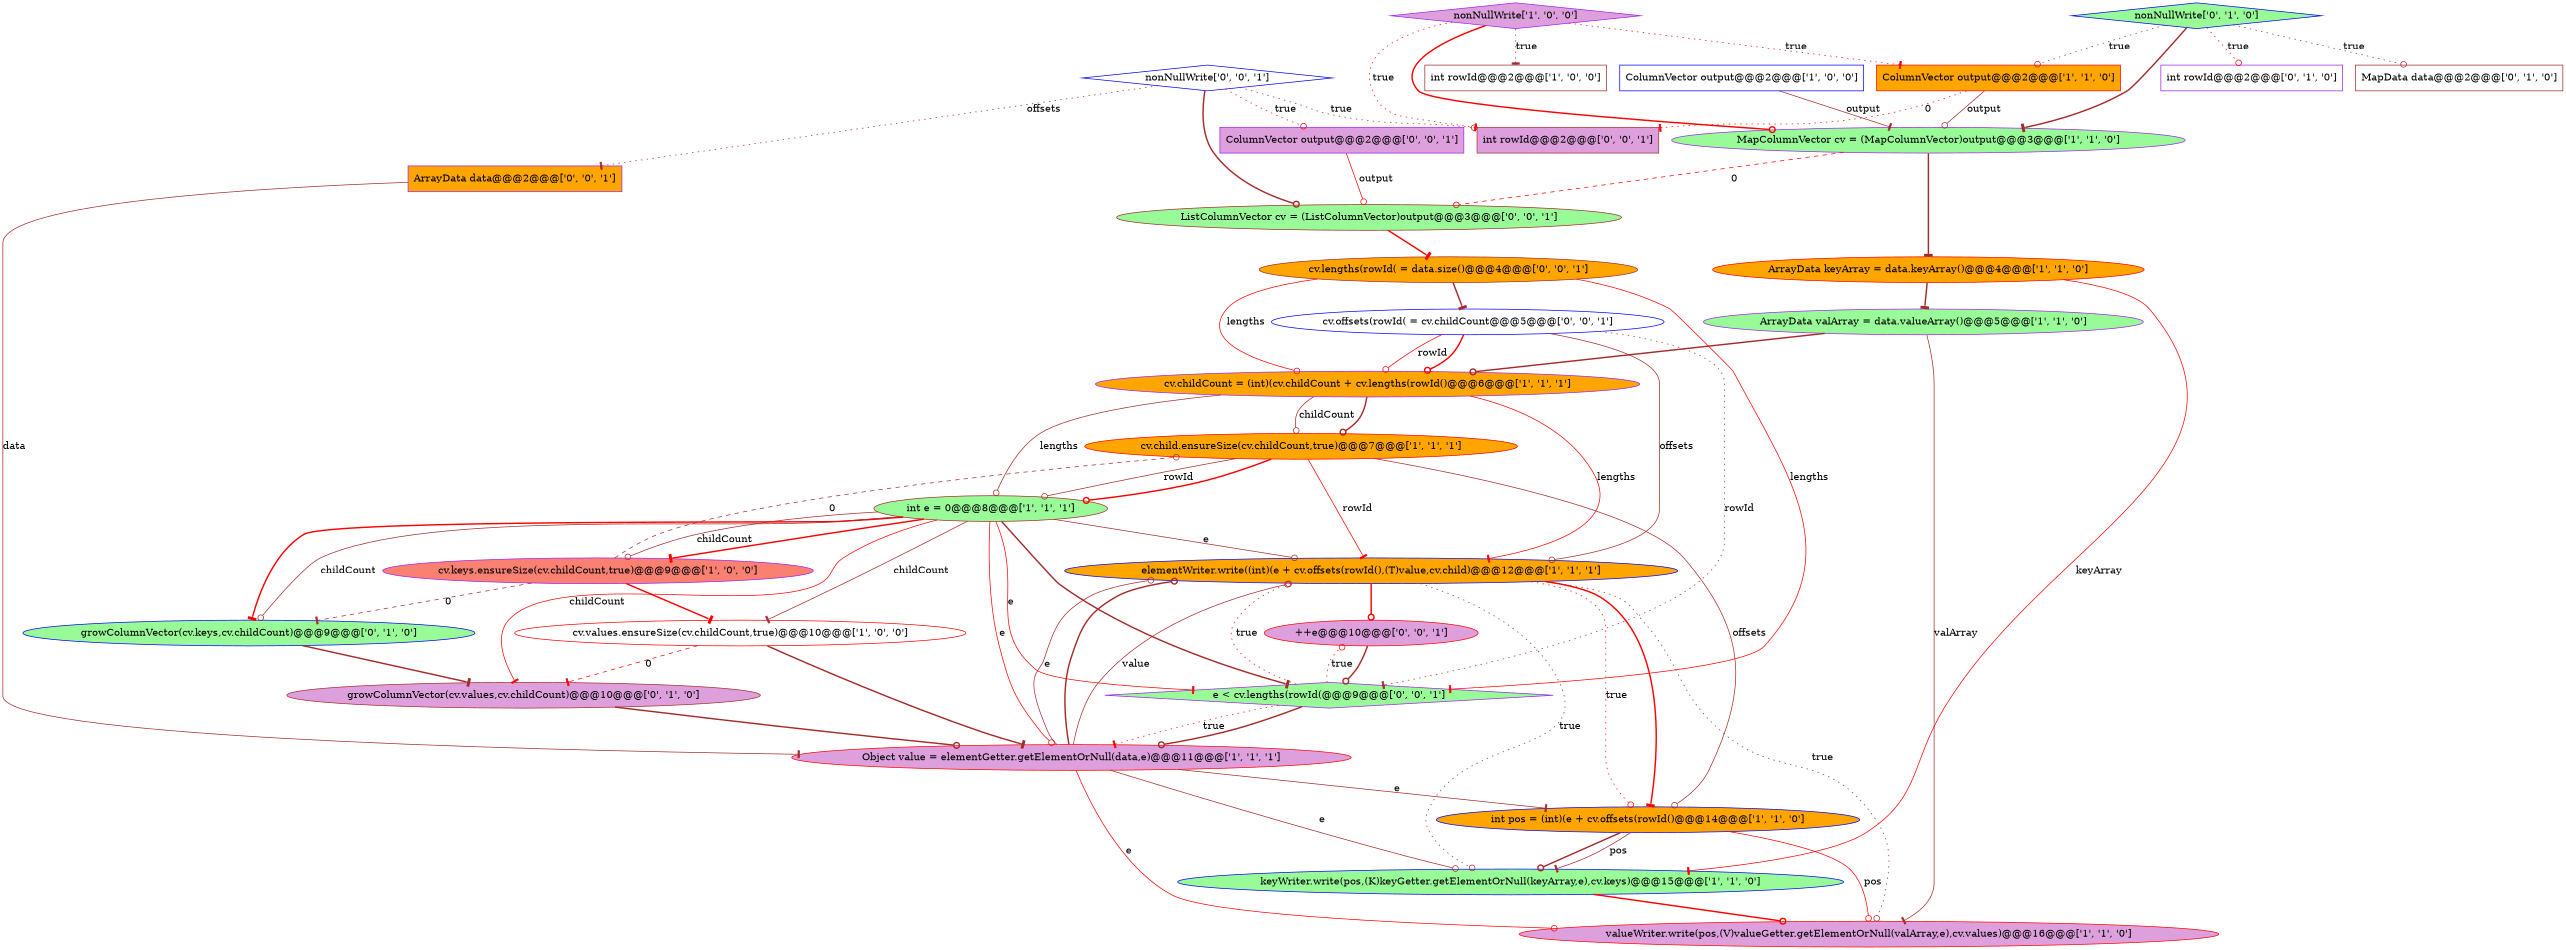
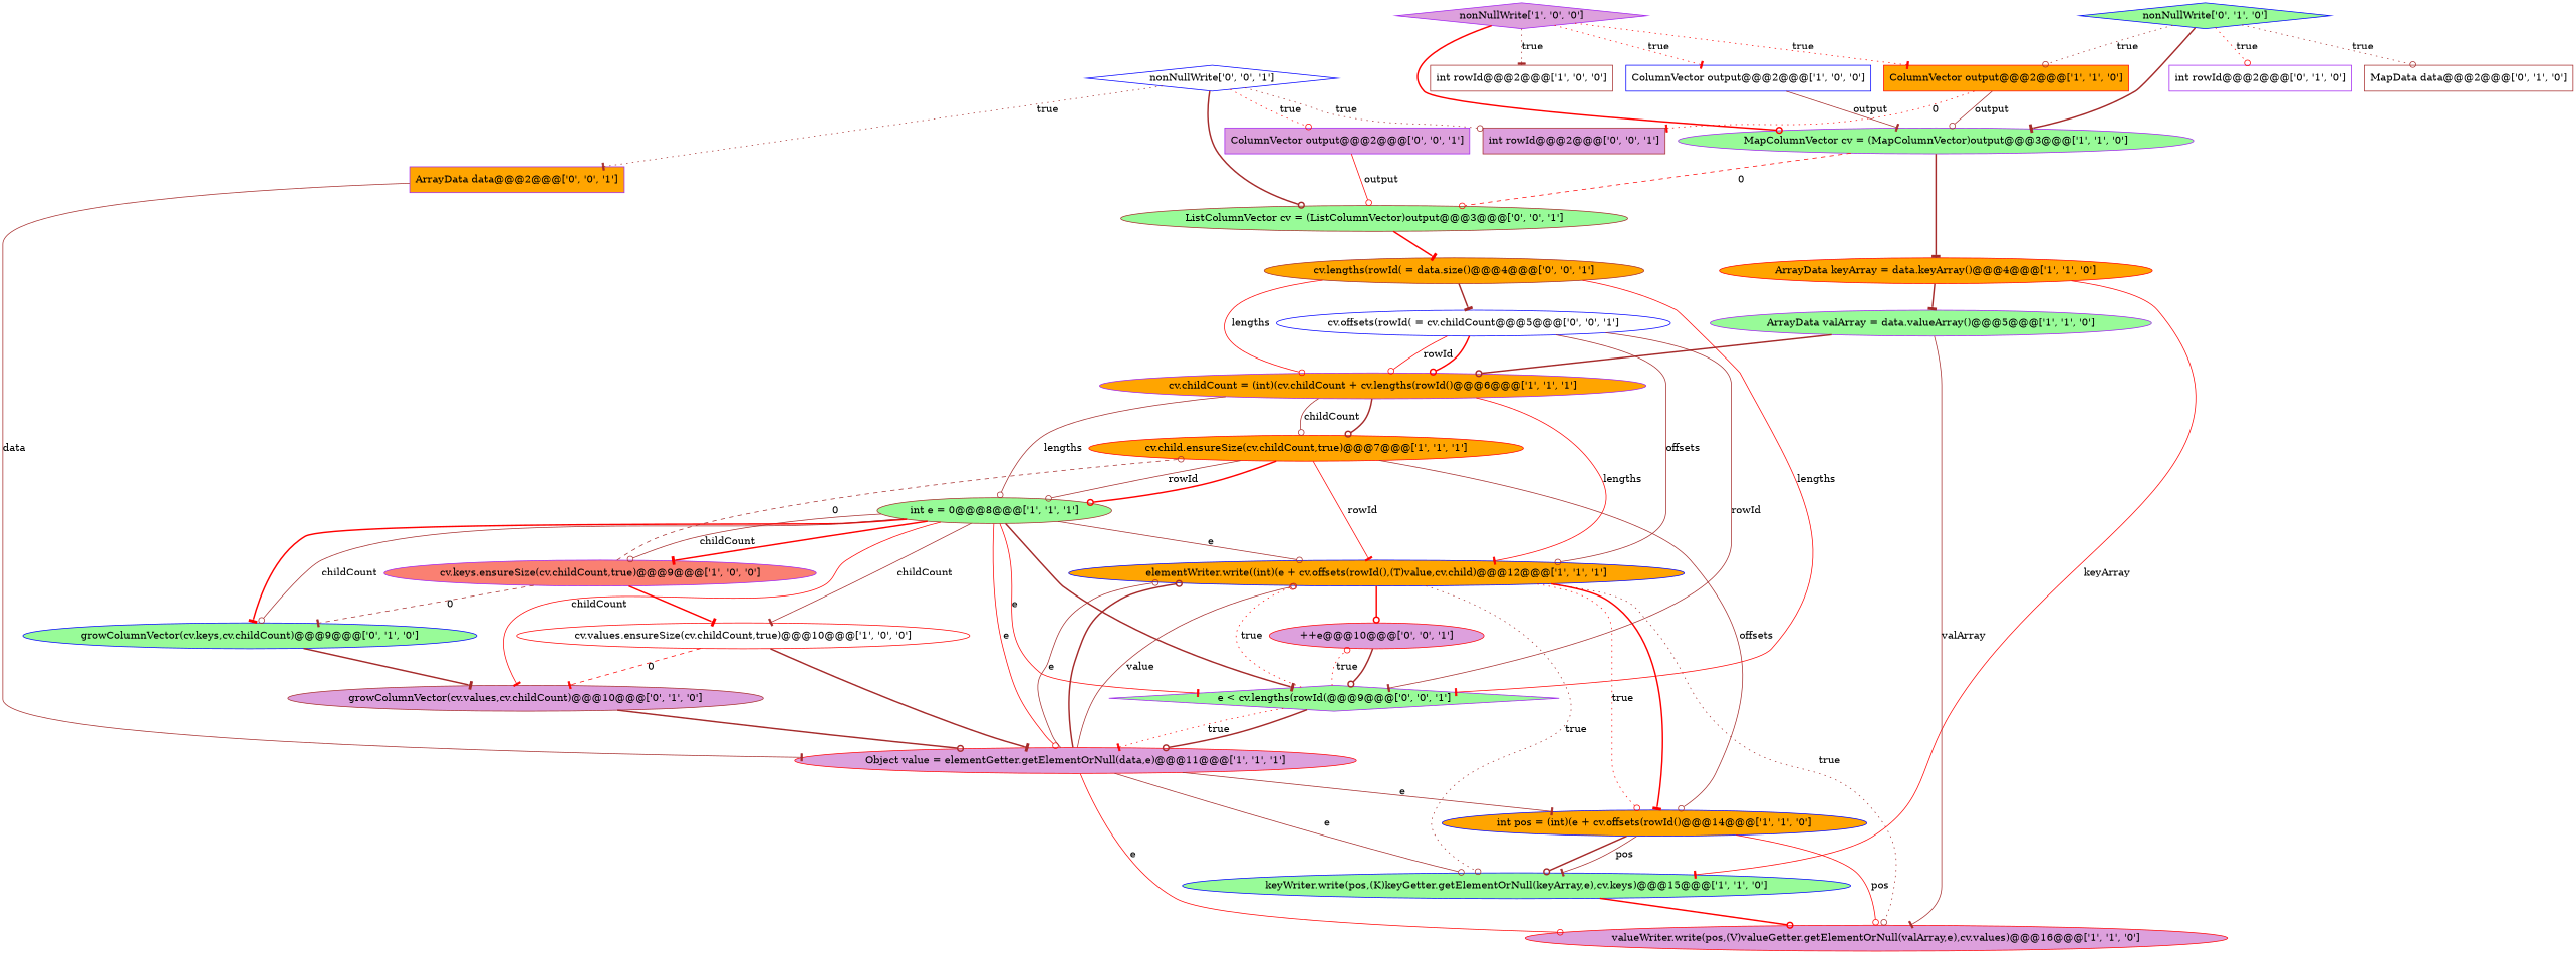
  digraph {
    node [color=purple fillcolor=orange shape=ellipse style=filled]
    edge [arrowhead=odot color=brown style=solid]
    n1 [color=blue label="elementWriter.write((int)(e + cv.offsets(rowId(),(T)value,cv.child)@@@12@@@['1', '1', '1']"]
    n2 [color=blue fillcolor=palegreen label="keyWriter.write(pos,(K)keyGetter.getElementOrNull(keyArray,e),cv.keys)@@@15@@@['1', '1', '0']"]
    n3 [color=red fillcolor=plum label="valueWriter.write(pos,(V)valueGetter.getElementOrNull(valArray,e),cv.values)@@@16@@@['1', '1', '0']"]
    n4 [color=blue label="int pos = (int)(e + cv.offsets(rowId()@@@14@@@['1', '1', '0']"]
    n5 [color=red fillcolor=plum label="++e@@@10@@@['0', '0', '1']"]
    n6 [color=blue fillcolor=white label="cv.offsets(rowId( = cv.childCount@@@5@@@['0', '0', '1']"]
    n7 [label="cv.childCount = (int)(cv.childCount + cv.lengths(rowId()@@@6@@@['1', '1', '1']"]
    n8 [fillcolor=palegreen label="e < cv.lengths(rowId(@@@9@@@['0', '0', '1']" shape=diamond]
    n9 [color=brown fillcolor=palegreen label="int e = 0@@@8@@@['1', '1', '1']"]
    n10 [color=red label="cv.child.ensureSize(cv.childCount,true)@@@7@@@['1', '1', '1']"]
    n11 [color=red fillcolor=plum label="Object value = elementGetter.getElementOrNull(data,e)@@@11@@@['1', '1', '1']"]
    n12 [color=red fillcolor=white label="cv.values.ensureSize(cv.childCount,true)@@@10@@@['1', '0', '0']"]
    n13 [fillcolor=salmon label="cv.keys.ensureSize(cv.childCount,true)@@@9@@@['1', '0', '0']"]
    n14 [color=blue fillcolor=palegreen label="growColumnVector(cv.keys,cv.childCount)@@@9@@@['0', '1', '0']"]
    n15 [color=brown fillcolor=plum label="growColumnVector(cv.values,cv.childCount)@@@10@@@['0', '1', '0']"]
    n16 [fillcolor=white label="int rowId@@@2@@@['0', '1', '0']" shape=box]
    n17 [color=brown fillcolor=white label="MapData data@@@2@@@['0', '1', '0']" shape=box]
    n18 [color=brown fillcolor=plum label="int rowId@@@2@@@['0', '0', '1']" shape=box]
    n19 [color=blue fillcolor=white label="nonNullWrite['0', '0', '1']" shape=diamond]
    n20 [fillcolor=plum label="ColumnVector output@@@2@@@['0', '0', '1']" shape=box]
    n21 [color=brown fillcolor=palegreen label="ListColumnVector cv = (ListColumnVector)output@@@3@@@['0', '0', '1']"]
    n22 [label="ArrayData data@@@2@@@['0', '0', '1']" shape=box]
    n23 [color=brown label="cv.lengths(rowId( = data.size()@@@4@@@['0', '0', '1']"]
    n24 [color=red label="ColumnVector output@@@2@@@['1', '1', '0']" shape=box]
    n25 [fillcolor=palegreen label="MapColumnVector cv = (MapColumnVector)output@@@3@@@['1', '1', '0']"]
    n26 [color=red label="ArrayData keyArray = data.keyArray()@@@4@@@['1', '1', '0']"]
    n27 [color=blue fillcolor=white label="ColumnVector output@@@2@@@['1', '0', '0']" shape=box]
    n28 [color=blue fillcolor=palegreen label="nonNullWrite['0', '1', '0']" shape=diamond]
    n29 [fillcolor=palegreen label="ArrayData valArray = data.valueArray()@@@5@@@['1', '1', '0']"]
    n30 [color=brown fillcolor=white label="int rowId@@@2@@@['1', '0', '0']" shape=box]
    n31 [fillcolor=plum label="nonNullWrite['1', '0', '0']" shape=diamond]
    n1 -> n2 [label=true style=dotted]
    n1 -> n3 [label=true style=dotted]
    n1 -> n4 [color=red label=true style=dotted]
    n1 -> n4 [arrowhead=tee color=red style=bold]
    n1 -> n5 [color=red style=bold]
    n2 -> n3 [color=red style=bold]
    n4 -> n2 [style=bold]
    n4 -> n2 [arrowhead=tee label=pos]
    n4 -> n3 [color=red label=pos]
    n5 -> n8 [style=bold]
    n6 -> n1 [label=offsets]
    n6 -> n7 [color=red label=rowId]
    n6 -> n7 [color=red style=bold]
-   n6 -> n8 [arrowhead=tee label=rowId style=dotted]
+   n6 -> n8 [arrowhead=tee label=rowId]
    n7 -> n1 [arrowhead=tee color=red label=lengths]
    n7 -> n9 [label=lengths]
    n7 -> n10 [style=bold]
    n7 -> n10 [label=childCount]
    n8 -> n1 [color=red label=true style=dotted]
    n8 -> n5 [color=red label=true style=dotted]
    n8 -> n11 [arrowhead=tee color=red label=true style=dotted]
    n8 -> n11 [style=bold]
    n9 -> n1 [label=e]
    n9 -> n8 [arrowhead=tee color=red label=e]
    n9 -> n8 [arrowhead=tee style=bold]
    n9 -> n11 [color=red label=e]
    n9 -> n12 [arrowhead=tee label=childCount]
    n9 -> n13 [arrowhead=tee color=red style=bold]
    n9 -> n13 [label=childCount]
    n9 -> n14 [arrowhead=tee color=red style=bold]
    n9 -> n14 [label=childCount]
    n9 -> n15 [arrowhead=tee color=red label=childCount]
    n10 -> n1 [arrowhead=tee color=red label=rowId]
    n10 -> n4 [label=offsets]
    n10 -> n9 [color=red style=bold]
    n10 -> n9 [label=rowId]
    n11 -> n1 [label=e]
    n11 -> n1 [style=bold]
    n11 -> n1 [label=value]
    n11 -> n2 [label=e]
    n11 -> n3 [color=red label=e]
    n11 -> n4 [arrowhead=tee label=e]
    n12 -> n11 [arrowhead=tee style=bold]
    n12 -> n15 [arrowhead=tee color=red label=0 style=dashed]
    n13 -> n10 [label=0 style=dashed]
    n13 -> n12 [arrowhead=tee color=red style=bold]
    n13 -> n14 [arrowhead=tee label=0 style=dashed]
    n14 -> n15 [arrowhead=tee style=bold]
    n15 -> n11 [style=bold]
    n19 -> n18 [label=true style=dotted]
    n19 -> n20 [color=red label=true style=dotted]
    n19 -> n21 [style=bold]
-   n19 -> n22 [arrowhead=tee label=offsets style=dotted]
+   n19 -> n22 [arrowhead=tee label=true style=dotted]
    n20 -> n21 [color=red label=output]
    n21 -> n23 [arrowhead=tee color=red style=bold]
    n22 -> n11 [arrowhead=tee label=data]
    n23 -> n6 [arrowhead=tee style=bold]
    n23 -> n7 [color=red label=lengths]
    n23 -> n8 [arrowhead=tee color=red label=lengths]
    n24 -> n18 [arrowhead=tee color=red label=0 style=dotted]
    n24 -> n25 [label=output]
    n25 -> n21 [color=red label=0 style=dashed]
    n25 -> n26 [arrowhead=tee style=bold]
    n26 -> n2 [arrowhead=tee color=red label=keyArray]
    n26 -> n29 [arrowhead=tee style=bold]
    n27 -> n25 [arrowhead=tee label=output]
    n28 -> n16 [color=red label=true style=dotted]
    n28 -> n17 [label=true style=dotted]
    n28 -> n24 [label=true style=dotted]
    n28 -> n25 [arrowhead=tee style=bold]
    n29 -> n3 [arrowhead=tee label=valArray]
    n29 -> n7 [style=bold]
    n31 -> n24 [arrowhead=tee color=red label=true style=dotted]
    n31 -> n25 [color=red style=bold]
-   n31 -> n18 [arrowhead=tee color=red label=true style=dotted]
+   n31 -> n27 [arrowhead=tee color=red label=true style=dotted]
    n31 -> n30 [arrowhead=tee label=true style=dotted]
  }
